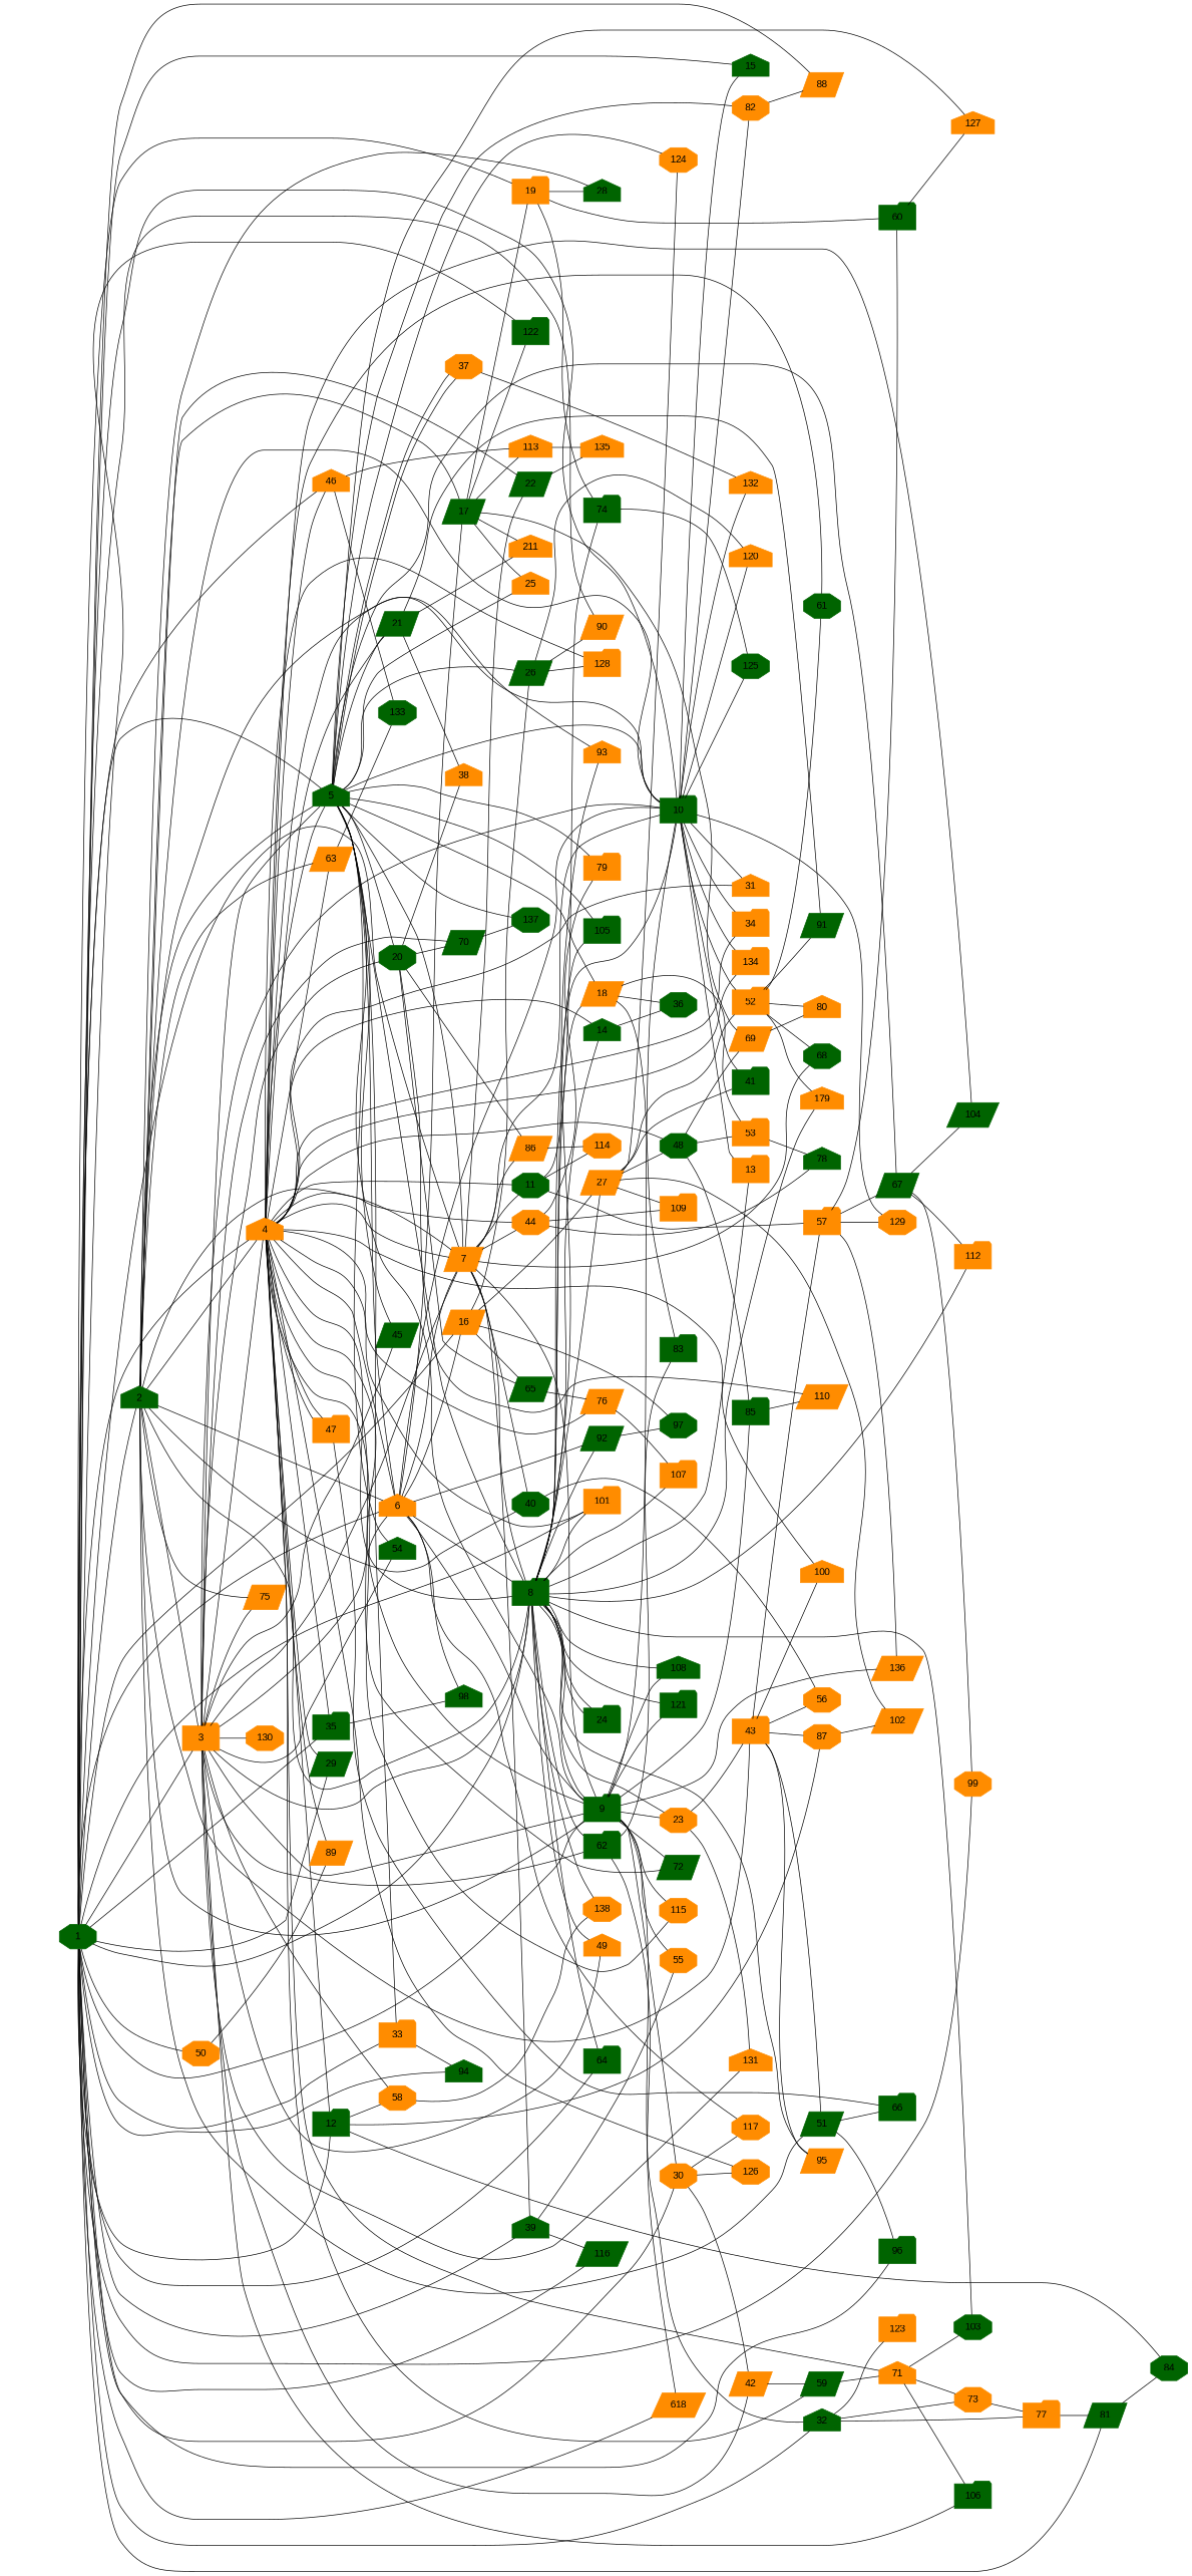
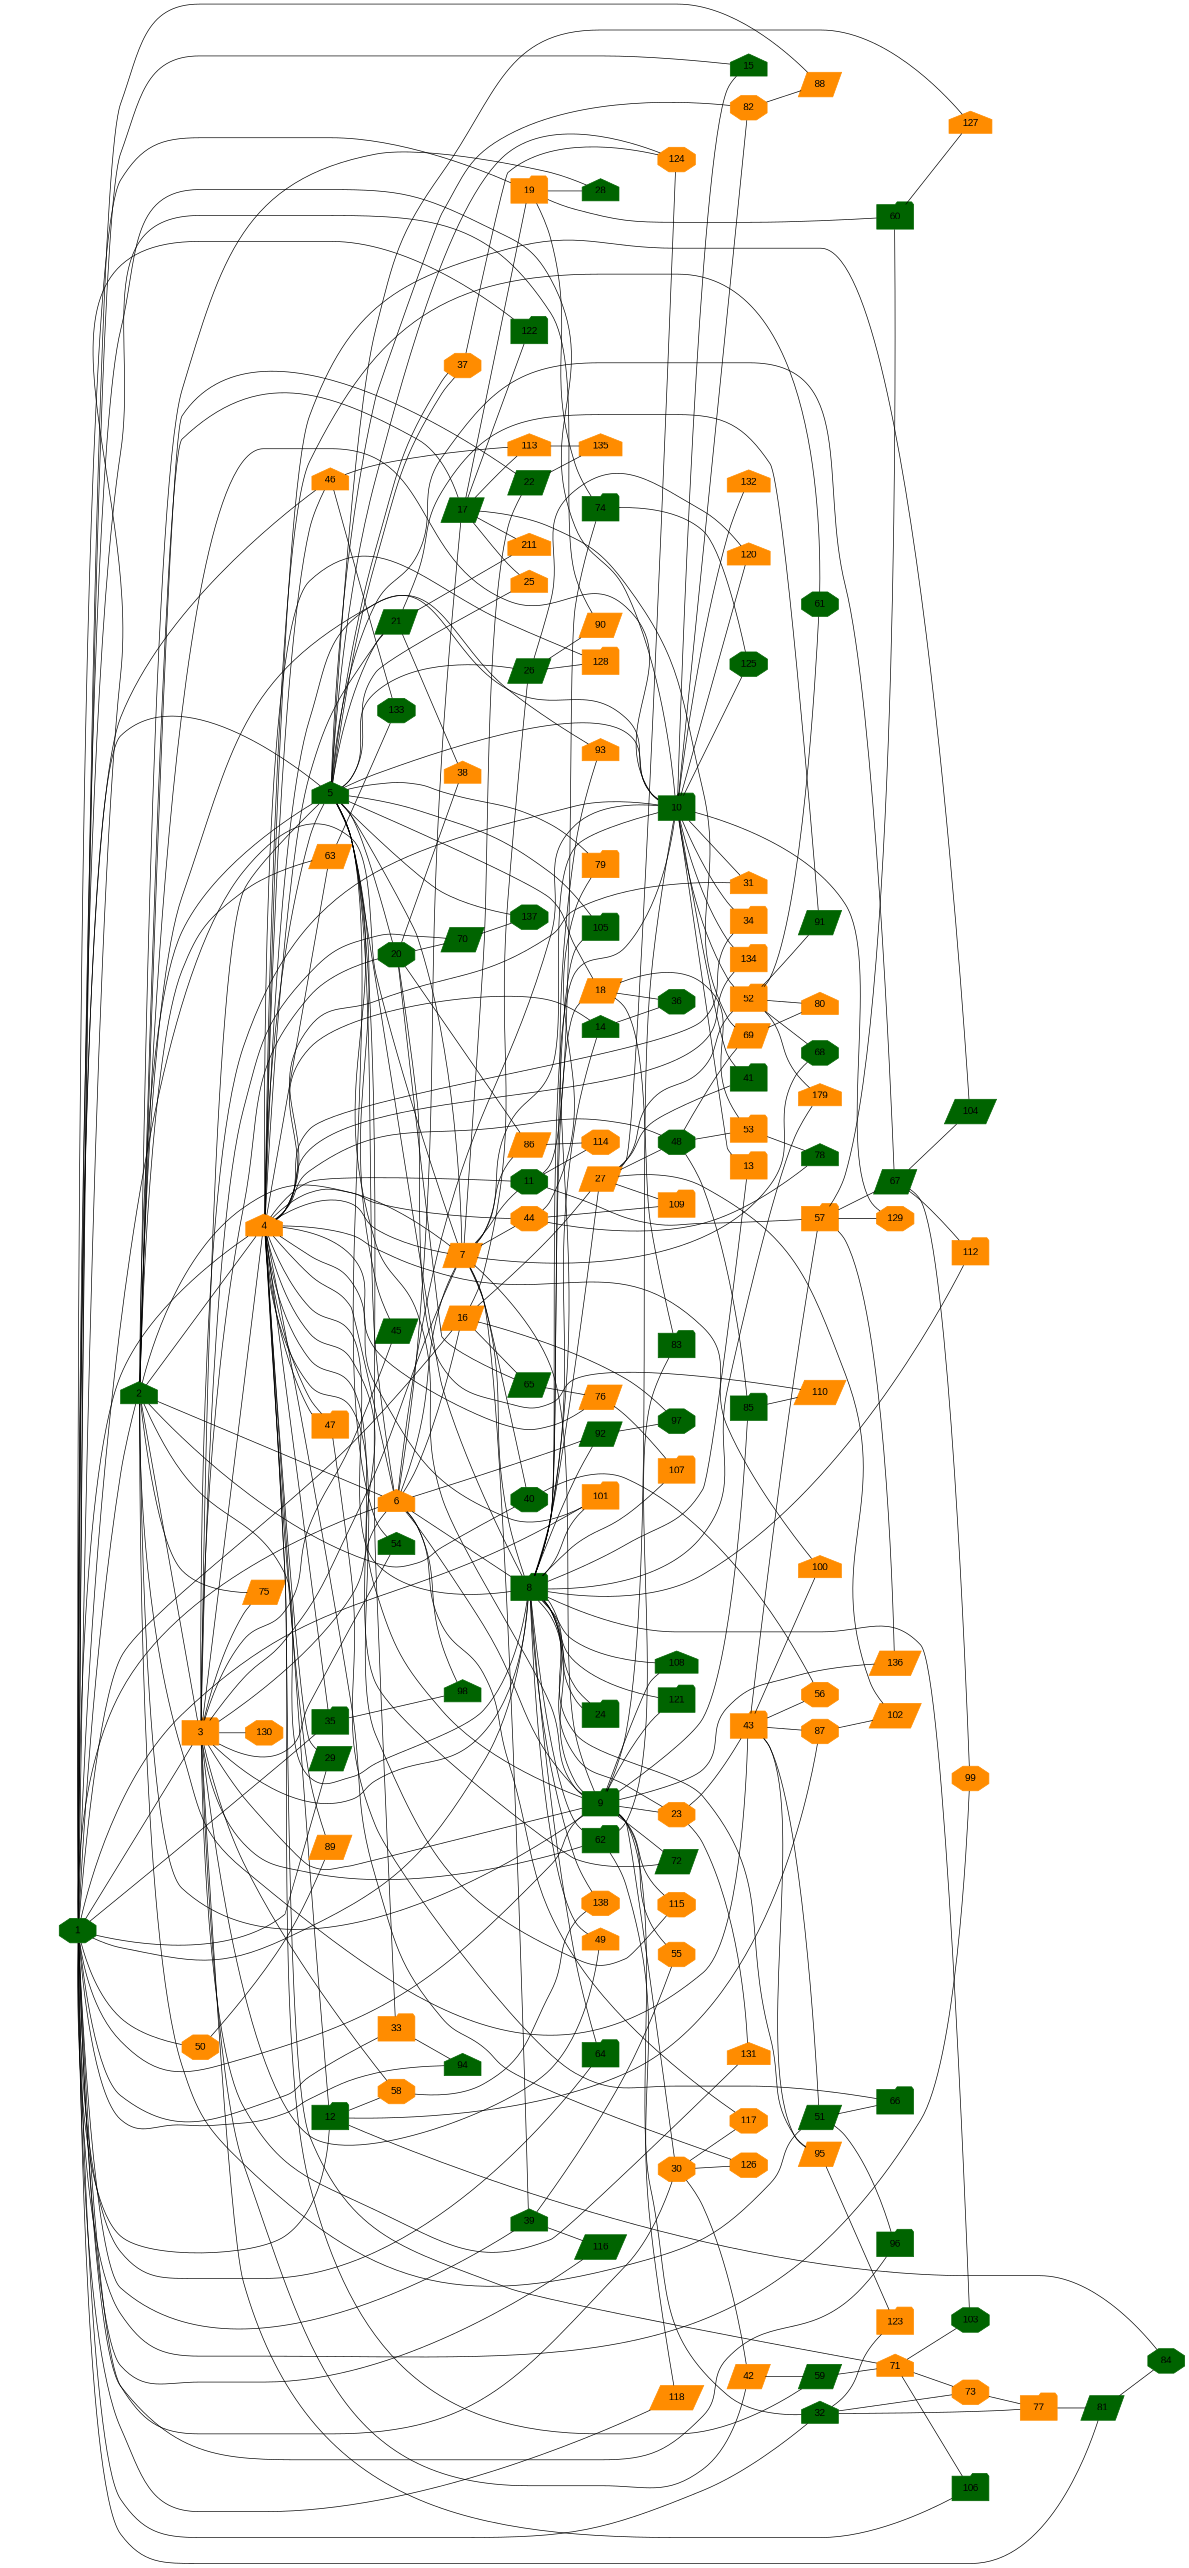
  graph {
    fontname="Liberation Sans"
    rankdir=LR
    node [color=darkorange fontname="Liberation Sans" shape=folder style=filled]
    edge [fontname="Liberation Sans"]
    1 [color=darkgreen shape=octagon]
    2 [color=darkgreen shape=house]
    3
    4 [shape=house]
    5 [color=darkgreen shape=house]
    6 [shape=house]
    7 [shape=parallelogram]
    8 [color=darkgreen]
    9 [color=darkgreen]
    10 [color=darkgreen]
    12 [color=darkgreen]
    15 [color=darkgreen shape=house]
    16 [shape=parallelogram]
    19
    29 [color=darkgreen shape=parallelogram]
    30 [shape=octagon]
    32 [color=darkgreen shape=house]
    33
    35 [color=darkgreen]
    39 [color=darkgreen shape=house]
    46 [shape=house]
    50 [shape=octagon]
    64 [color=darkgreen]
    81 [color=darkgreen shape=parallelogram]
    88 [shape=parallelogram]
    90 [shape=parallelogram]
    94 [color=darkgreen shape=house]
    96 [color=darkgreen]
    99 [shape=octagon]
    101
    116 [color=darkgreen shape=parallelogram]
-   118 [shape=parallelogram label=618]
+   118 [shape=parallelogram]
    122 [color=darkgreen]
    17 [color=darkgreen shape=parallelogram]
    22 [color=darkgreen shape=parallelogram]
    28 [color=darkgreen shape=house]
    40 [color=darkgreen shape=octagon]
    43
    51 [color=darkgreen shape=parallelogram]
    63 [shape=parallelogram]
    75 [shape=parallelogram]
    93 [shape=house]
    20 [color=darkgreen shape=octagon]
    42 [shape=parallelogram]
    45 [color=darkgreen shape=parallelogram]
    49 [shape=house]
    54 [color=darkgreen shape=house]
    58 [shape=octagon]
    62 [color=darkgreen]
    70 [color=darkgreen shape=parallelogram]
    106 [color=darkgreen]
    130 [shape=octagon]
    131 [shape=house]
    11 [color=darkgreen shape=octagon]
    14 [color=darkgreen shape=house]
    21 [color=darkgreen shape=parallelogram]
    31 [shape=house]
    34
    44 [shape=octagon]
    47
    48 [color=darkgreen shape=octagon]
    59 [color=darkgreen shape=parallelogram]
    61 [color=darkgreen shape=octagon]
    71 [shape=house]
    72 [color=darkgreen shape=parallelogram]
    76 [shape=parallelogram]
    89 [shape=parallelogram]
    100 [shape=house]
    104 [color=darkgreen shape=parallelogram]
    115 [shape=octagon]
    126 [shape=octagon]
    128
    134
    18 [shape=parallelogram]
    25 [shape=house]
    26 [color=darkgreen shape=parallelogram]
    37 [shape=octagon]
    67 [color=darkgreen shape=parallelogram]
    79
    82 [shape=octagon]
    105 [color=darkgreen]
    124 [shape=octagon]
    127 [shape=house]
    137 [color=darkgreen shape=octagon]
    92 [color=darkgreen shape=parallelogram]
    98 [color=darkgreen shape=house]
    117 [shape=octagon]
    68 [color=darkgreen shape=octagon]
    86 [shape=parallelogram]
    13
    23 [shape=octagon]
    24 [color=darkgreen]
    27 [shape=parallelogram]
    95 [shape=parallelogram]
    103 [color=darkgreen shape=octagon]
    107
    108 [color=darkgreen shape=house]
    112
    n99 [label=179 shape=house]
    121 [color=darkgreen]
    138 [shape=octagon]
    55 [shape=octagon]
    85 [color=darkgreen]
    136 [shape=parallelogram]
    41 [color=darkgreen]
    52
    120 [shape=house]
    125 [color=darkgreen shape=octagon]
    129 [shape=octagon]
    132 [shape=house]
    84 [color=darkgreen shape=octagon]
    87 [shape=octagon]
    65 [color=darkgreen shape=parallelogram]
    97 [color=darkgreen shape=octagon]
    74 [color=darkgreen]
    60 [color=darkgreen]
    73 [shape=octagon]
    77
    123
    113 [shape=house]
    133 [color=darkgreen shape=octagon]
    69 [shape=parallelogram]
    n123 [label=211 shape=house]
    135 [shape=house]
    56 [shape=octagon]
    57
    66 [color=darkgreen]
    38 [shape=house]
    110 [shape=parallelogram]
    83 [color=darkgreen]
    114 [shape=octagon]
    36 [color=darkgreen shape=octagon]
    91 [color=darkgreen shape=parallelogram]
    109
    78 [color=darkgreen shape=house]
    53
    102 [shape=parallelogram]
    80 [shape=house]
    1 -- 2
    1 -- 3
    1 -- 4
    1 -- 5
    1 -- 6
    1 -- 7
    1 -- 8
    1 -- 9
    1 -- 10
    1 -- 12
    1 -- 15
    1 -- 16
    1 -- 19
    1 -- 29
    1 -- 30
    1 -- 32
    1 -- 33
    1 -- 35
    1 -- 39
    1 -- 46
    1 -- 50
    1 -- 64
    1 -- 81
    1 -- 88
    1 -- 90
    1 -- 94
    1 -- 96
    1 -- 99
    1 -- 101
    1 -- 116
    1 -- 118
    1 -- 122
    2 -- 3
    2 -- 4
    2 -- 5
    2 -- 6
    2 -- 7
    2 -- 8
    2 -- 9
    2 -- 10
    2 -- 17
    2 -- 22
    2 -- 28
    2 -- 40
    2 -- 43
    2 -- 51
    2 -- 63
    2 -- 75
    2 -- 93
    3 -- 4
    3 -- 5
    3 -- 6
    3 -- 7
    3 -- 8
    3 -- 9
    3 -- 10
    3 -- 75
    3 -- 20
    3 -- 42
    3 -- 45
    3 -- 49
    3 -- 54
    3 -- 58
    3 -- 62
    3 -- 70
    3 -- 106
    3 -- 130
    3 -- 131
    4 -- 5
    4 -- 6
    4 -- 7
    4 -- 8
    4 -- 9
    4 -- 10
    4 -- 12
    4 -- 29
    4 -- 35
    4 -- 46
    4 -- 101
    4 -- 63
    4 -- 11
    4 -- 14
    4 -- 21
    4 -- 31
    4 -- 34
    4 -- 44
    4 -- 47
    4 -- 47
    4 -- 48
    4 -- 59
    4 -- 61
    4 -- 71
    4 -- 72
    4 -- 76
    4 -- 89
    4 -- 100
    4 -- 104
    4 -- 115
    4 -- 126
    4 -- 128
    4 -- 134
    5 -- 6
    5 -- 7
    5 -- 8
    5 -- 9
    5 -- 10
    5 -- 33
    5 -- 20
    5 -- 45
    5 -- 54
    5 -- 21
    5 -- 18
    5 -- 25
    5 -- 26
    5 -- 37
    5 -- 37
    5 -- 67
    5 -- 79
    5 -- 82
    5 -- 105
    5 -- 124
    5 -- 127
    5 -- 137
    6 -- 7
    6 -- 8
    6 -- 9
    6 -- 10
    6 -- 16
    6 -- 17
    6 -- 92
    6 -- 98
    6 -- 117
    7 -- 8
    7 -- 9
    7 -- 10
    7 -- 39
    7 -- 22
    7 -- 40
    7 -- 11
    7 -- 44
    7 -- 68
    7 -- 86
    8 -- 9
    8 -- 10
    8 -- 64
    8 -- 101
    8 -- 93
    8 -- 49
    8 -- 62
    8 -- 14
    8 -- 18
    8 -- 105
    8 -- 92
    8 -- 13
    8 -- 23
    8 -- 24
    8 -- 24
    8 -- 27
    8 -- 95
    8 -- 103
    8 -- 107
    8 -- 108
    8 -- 112
    8 -- n99
    8 -- 121
    8 -- 138
    9 -- 10
    9 -- 30
    9 -- 32
    9 -- 72
    9 -- 115
    9 -- 23
    9 -- 108
    9 -- 121
    9 -- 55
    9 -- 85
    9 -- 136
    10 -- 15
    10 -- 31
    10 -- 34
    10 -- 134
    10 -- 82
    10 -- 13
    10 -- 41
    10 -- 52
    10 -- 120
    10 -- 125
    10 -- 129
    10 -- 132
    12 -- 58
    12 -- 84
    12 -- 87
    16 -- 26
    16 -- 27
    16 -- 65
    16 -- 97
    19 -- 28
    19 -- 74
    19 -- 60
    30 -- 42
    30 -- 126
    30 -- 117
    32 -- 73
    32 -- 77
    32 -- 123
    33 -- 94
    35 -- 98
    39 -- 116
    39 -- 55
    46 -- 113
    46 -- 133
    50 -- 89
    81 -- 84
    17 -- 19
    17 -- 122
    17 -- 25
    17 -- 113
    17 -- 69
    17 -- n123
    22 -- 135
    40 -- 56
    43 -- 51
    43 -- 100
    43 -- 95
    43 -- 87
    43 -- 56
    43 -- 57
    51 -- 96
    51 -- 66
    63 -- 133
    20 -- 70
    20 -- 86
    20 -- 65
    20 -- 38
    20 -- 110
    42 -- 59
    58 -- 138
    62 -- 118
    62 -- 83
    70 -- 137
    11 -- 74
    11 -- 57
    11 -- 114
    14 -- 36
    21 -- n123
    21 -- 38
    21 -- 91
    44 -- 79
    44 -- 109
    44 -- 78
    47 -- 66
    48 -- 85
    48 -- 69
    48 -- 53
    59 -- 71
    71 -- 106
    71 -- 103
    71 -- 73
    76 -- 107
    18 -- 83
    18 -- 36
    18 -- 53
    26 -- 90
    26 -- 128
    26 -- 120
-   37 -- 132
+   37 -- 124
    67 -- 99
    67 -- 104
    67 -- 112
    82 -- 88
    92 -- 97
    86 -- 114
    23 -- 43
    23 -- 131
    27 -- 48
    27 -- 124
    27 -- 41
    27 -- 52
    27 -- 109
    27 -- 102
+   95 -- 123
    85 -- 110
    52 -- 61
    52 -- 68
    52 -- n99
    52 -- 91
    52 -- 80
    87 -- 102
    65 -- 76
    74 -- 125
    60 -- 127
    73 -- 77
    77 -- 81
    113 -- 135
    69 -- 80
    57 -- 67
    57 -- 136
    57 -- 129
    57 -- 60
    53 -- 78
  }
